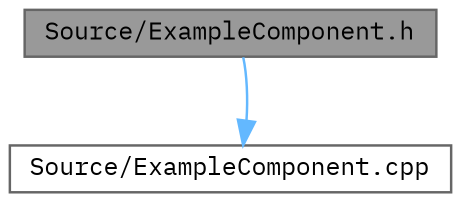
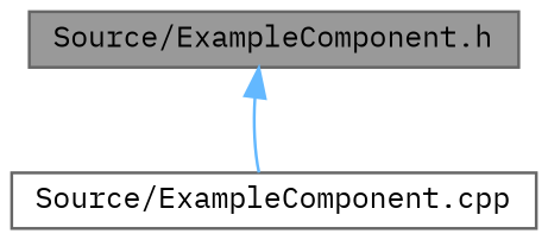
  digraph {
    fontname="IBM Plex Mono"
    node [fontname="IBM Plex Mono" fontsize=10 shape=box style=filled]
    n1 [color=gray40 fillcolor=grey60 fontcolor=black height=0.2 label="Source/ExampleComponent.h" width=0.4]
    n2 [color=grey40 fillcolor=white height=0.2 label="Source/ExampleComponent.cpp" width=0.4]
-   n2 -> n1 [color=steelblue1 dir=back fontname="IBM Plex Mono" fontsize=10 labelfontname=Helvetica labelfontsize=10 style=solid]
+   n1 -> n2 [color=steelblue1 dir=back fontname="IBM Plex Mono" fontsize=10 labelfontname=Helvetica labelfontsize=10 style=solid]
  }
